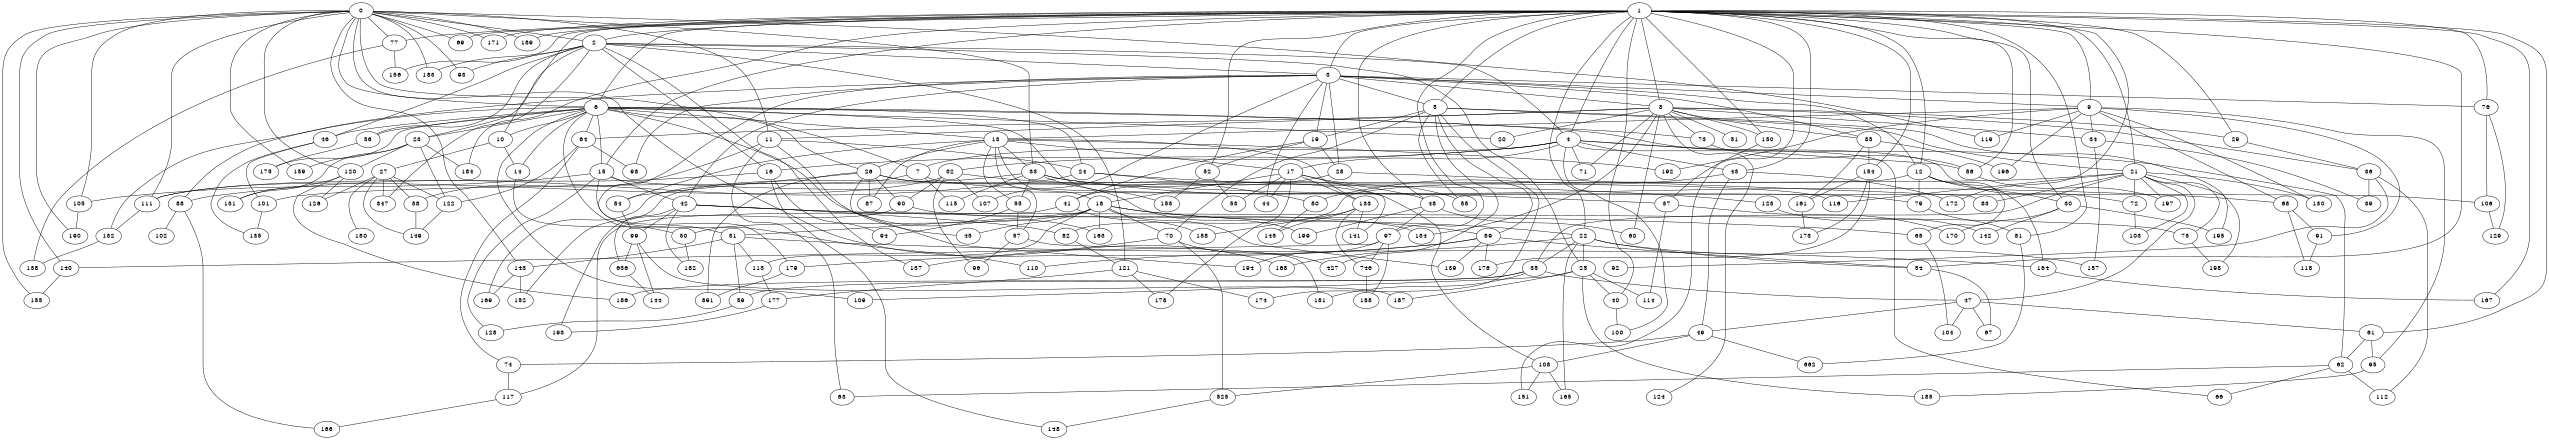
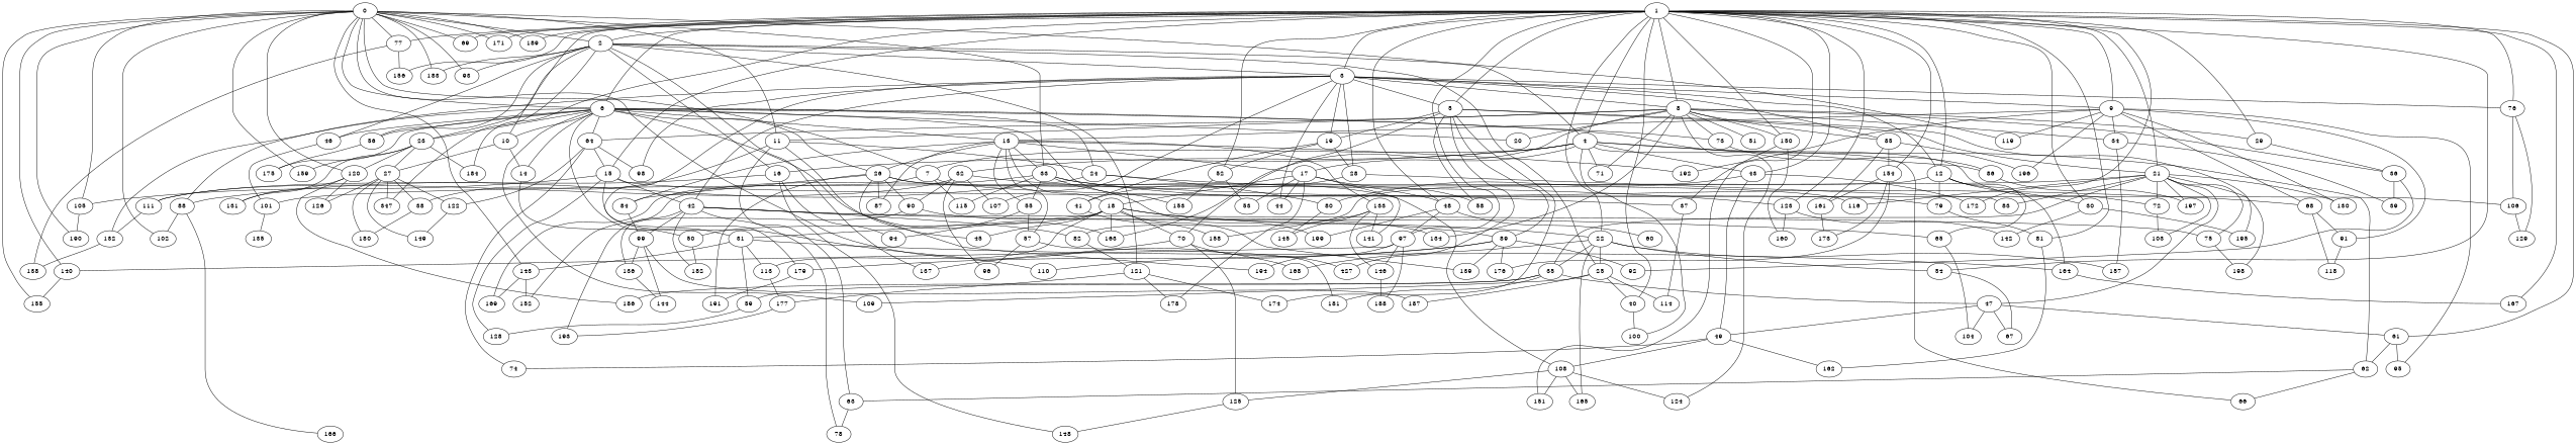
  graph {
    0
    2
    6
    7
    11
    33
    69
    77
    93
    102
    105
    119
    120
    140
    143
    155
    159
    168
    171
    183
    189
    190
    3
    4
    16
    23
    25
    46
    56
    121
    137
    n32 [label=347]
    10
    15
    13
    14
    20
    24
    26
    31
    64
    72
    73
    109
    132
    153
    163
    175
    79
    115
    169
    38
    45
    63
    37
    48
    55
    193
    199
    156
    138
    131
    126
    186
    152
    1
    5
    8
    9
    12
    21
    22
    29
    30
    40
    43
    52
    54
    61
    76
    81
    97
    123
    150
    154
    167
    172
    184
    19
    28
    42
    44
    85
    88
    98
    107
    179
    17
    32
    62
    66
    71
    86
    100
    58
    70
    89
    n108 [label=427]
    174
    195
    34
    36
    51
    60
    124
    134
    68
    91
    95
    130
    192
    196
    27
    65
    82
    164
    106
    110
    128
    35
    47
    75
    83
    101
    103
    116
    197
    198
    157
    165
    142
-   170
    114
    80
    49
    53
    67
    129
-   162 [label=662]
+   162
    194
-   146 [label=746]
+   146
    188
+   160
    151
    161
    176
    173
    94
    111
    148
-   185
    187
    135
    178
    177
    41
+   78
    99
-   136 [label=636]
+   136
    182
    166
-   191 [label=891]
+   191
    18
    133
    141
    90
    96
-   112
-   125 [label=525]
+   125
    139
    92
    57
    84
    87
    50
    108
    113
    59
    122
    74
    39
    118
    149
    180
    104
    181
    158
    145
-   117
    144
    0 -- 2
    0 -- 6
    0 -- 7
    0 -- 11
    0 -- 33
    0 -- 69
    0 -- 77
    0 -- 93
-   0 -- 111
+   0 -- 102
    0 -- 105
    0 -- 119
    0 -- 120
    0 -- 140
    0 -- 143
    0 -- 155
    0 -- 159
    0 -- 168
    0 -- 171
    0 -- 183
    0 -- 189
    0 -- 190
    2 -- 93
    2 -- 183
    2 -- 3
    2 -- 4
    2 -- 16
    2 -- 23
    2 -- 25
    2 -- 46
    2 -- 56
    2 -- 121
    2 -- 137
    2 -- n32
    6 -- 23
    6 -- 46
    6 -- 56
    6 -- 10
-   6 -- 15
+   64 -- 15
    6 -- 13
    6 -- 14
    6 -- 20
    6 -- 24
    6 -- 26
    6 -- 31
    6 -- 64
    6 -- 72
    6 -- 73
    6 -- 109
    6 -- 132
    6 -- 153
    6 -- 163
    6 -- 175
    7 -- 79
    7 -- 115
    7 -- 169
    11 -- 24
    11 -- 38
    11 -- 45
    11 -- 63
    33 -- 115
    33 -- 37
    33 -- 48
    33 -- 55
    33 -- 193
    33 -- 199
    77 -- 156
    77 -- 138
    105 -- 190
    120 -- 131
    120 -- 126
    120 -- 186
    140 -- 155
    143 -- 169
    143 -- 152
    3 -- 5
    3 -- 8
    3 -- 9
    3 -- 12
    3 -- 76
    3 -- 19
    3 -- 28
    3 -- 42
    3 -- 44
    3 -- 85
    3 -- 88
    3 -- 98
    3 -- 107
    3 -- 179
    4 -- 7
    4 -- 16
    4 -- 43
    4 -- 17
    4 -- 32
    4 -- 62
    4 -- 66
    4 -- 71
    4 -- 86
    4 -- 100
    16 -- 94
    16 -- 111
    16 -- 148
    23 -- 120
    23 -- 159
    23 -- 131
    23 -- 184
-   23 -- 122
+   23 -- 27
    25 -- 109
    25 -- 40
    25 -- 114
-   25 -- 185
    25 -- 187
    46 -- 101
-   46 -- 135
    56 -- 175
    121 -- 174
    121 -- 178
    121 -- 177
    10 -- 14
    10 -- 27
    15 -- 105
    15 -- 42
    15 -- 106
    15 -- 110
    15 -- 128
    13 -- 33
    13 -- 26
    13 -- 55
    13 -- 17
    13 -- 192
    13 -- 18
    13 -- 133
    13 -- 57
    13 -- 84
    13 -- 87
    14 -- 50
    24 -- 123
    24 -- 88
    24 -- 80
    26 -- 116
    26 -- 194
    26 -- 191
    26 -- 90
    26 -- 84
    26 -- 87
    26 -- 108
    31 -- 143
    31 -- 164
    31 -- 113
    31 -- 59
    64 -- 98
    64 -- 122
    64 -- 74
    72 -- 103
    73 -- 86
    132 -- 138
    79 -- 81
-   38 -- 149
-   37 -- 170
+   38 -- 180
+   63 -- 78
    37 -- 114
    48 -- 199
    48 -- 97
    48 -- 60
    55 -- 94
    55 -- 57
    1 -- 2
    1 -- 6
    1 -- 69
    1 -- 77
    1 -- 171
    1 -- 189
    1 -- 3
    1 -- 4
    1 -- 10
    1 -- 15
    1 -- 37
    1 -- 48
    1 -- 156
    1 -- 5
    1 -- 8
    1 -- 9
    1 -- 12
    1 -- 21
    1 -- 22
    1 -- 29
    1 -- 30
    1 -- 40
    1 -- 43
    1 -- 52
    1 -- 54
    1 -- 61
    1 -- 76
    1 -- 81
    1 -- 97
-   1 -- 86
+   1 -- 123
    1 -- 150
    1 -- 154
    1 -- 167
    1 -- 172
    1 -- 184
    5 -- 21
    5 -- 19
    5 -- 58
    5 -- 70
    5 -- 89
    5 -- n108
    5 -- 174
    5 -- 195
    8 -- 11
    8 -- 20
    8 -- 64
    8 -- 73
    8 -- 29
    8 -- 150
    8 -- 85
    8 -- 71
    8 -- 34
    8 -- 36
    8 -- 51
-   8 -- 60
+   8 -- 163
    8 -- 124
    8 -- 134
    9 -- 119
    9 -- 13
    9 -- 34
    9 -- 68
    9 -- 91
    9 -- 95
    9 -- 130
    9 -- 192
    9 -- 196
    12 -- 79
    12 -- 30
    12 -- 65
    12 -- 82
    12 -- 164
    21 -- 72
    21 -- 130
    21 -- 35
    21 -- 47
    21 -- 75
    21 -- 83
    21 -- 101
    21 -- 103
    21 -- 116
    21 -- 197
    21 -- 198
    22 -- 168
    22 -- 25
    22 -- 54
    22 -- 35
    22 -- 157
    22 -- 165
    29 -- 36
    30 -- 195
    30 -- 142
-   30 -- 170
    40 -- 100
    43 -- 172
    43 -- 80
    43 -- 49
    52 -- 153
    52 -- 53
    54 -- 67
    61 -- 62
    61 -- 95
    76 -- 106
    76 -- 129
    81 -- 162
    97 -- 140
    97 -- 194
    97 -- 146
    97 -- 188
    123 -- 142
+   123 -- 160
+   150 -- 160
    150 -- 151
    154 -- 161
    154 -- 176
    154 -- 173
    19 -- 52
    19 -- 28
    19 -- 41
    28 -- 83
    28 -- 41
    42 -- 65
    42 -- 82
    42 -- 75
+   42 -- 78
    42 -- 99
    42 -- 136
    42 -- 182
    85 -- 154
    85 -- 196
    85 -- 161
    88 -- 102
    88 -- 166
    179 -- 191
    17 -- 44
    17 -- 58
    17 -- 53
    17 -- 178
    17 -- 18
-   17 -- 133
    17 -- 141
    32 -- 107
    32 -- 68
    32 -- 111
    32 -- 90
    32 -- 96
    62 -- 63
    62 -- 66
-   62 -- 112
    86 -- 197
    70 -- 137
    70 -- n108
    70 -- 125
    89 -- 179
    89 -- 110
    89 -- 176
    89 -- 139
-   89 -- 54
+   89 -- 92
    34 -- 157
    34 -- 39
-   36 -- 112
    36 -- 92
    36 -- 39
    68 -- 91
    68 -- 118
    91 -- 118
-   95 -- 185
    27 -- n32
    27 -- 38
    27 -- 126
    27 -- 122
    27 -- 149
    27 -- 180
    65 -- 104
    82 -- 121
    164 -- 167
    106 -- 129
    35 -- 186
    35 -- 47
    35 -- 59
    35 -- 181
    47 -- 61
    47 -- 49
    47 -- 67
    47 -- 104
    75 -- 198
    101 -- 135
    80 -- 145
    49 -- 162
    49 -- 108
    49 -- 74
    146 -- 188
    161 -- 173
    111 -- 132
    177 -- 193
    41 -- 158
-   41 -- 117
    99 -- 187
    99 -- 136
    99 -- 144
    136 -- 144
    18 -- 31
    18 -- 163
    18 -- 45
    18 -- 22
    18 -- 70
    18 -- 89
    18 -- 139
    18 -- 50
    18 -- 113
    133 -- 146
    133 -- 141
    133 -- 158
    133 -- 145
    90 -- 152
    90 -- 134
    125 -- 148
    57 -- 96
    57 -- 181
    84 -- 99
    50 -- 182
+   108 -- 124
    108 -- 165
    108 -- 151
    108 -- 125
    113 -- 177
    59 -- 128
    122 -- 149
-   74 -- 117
-   117 -- 166
  }
